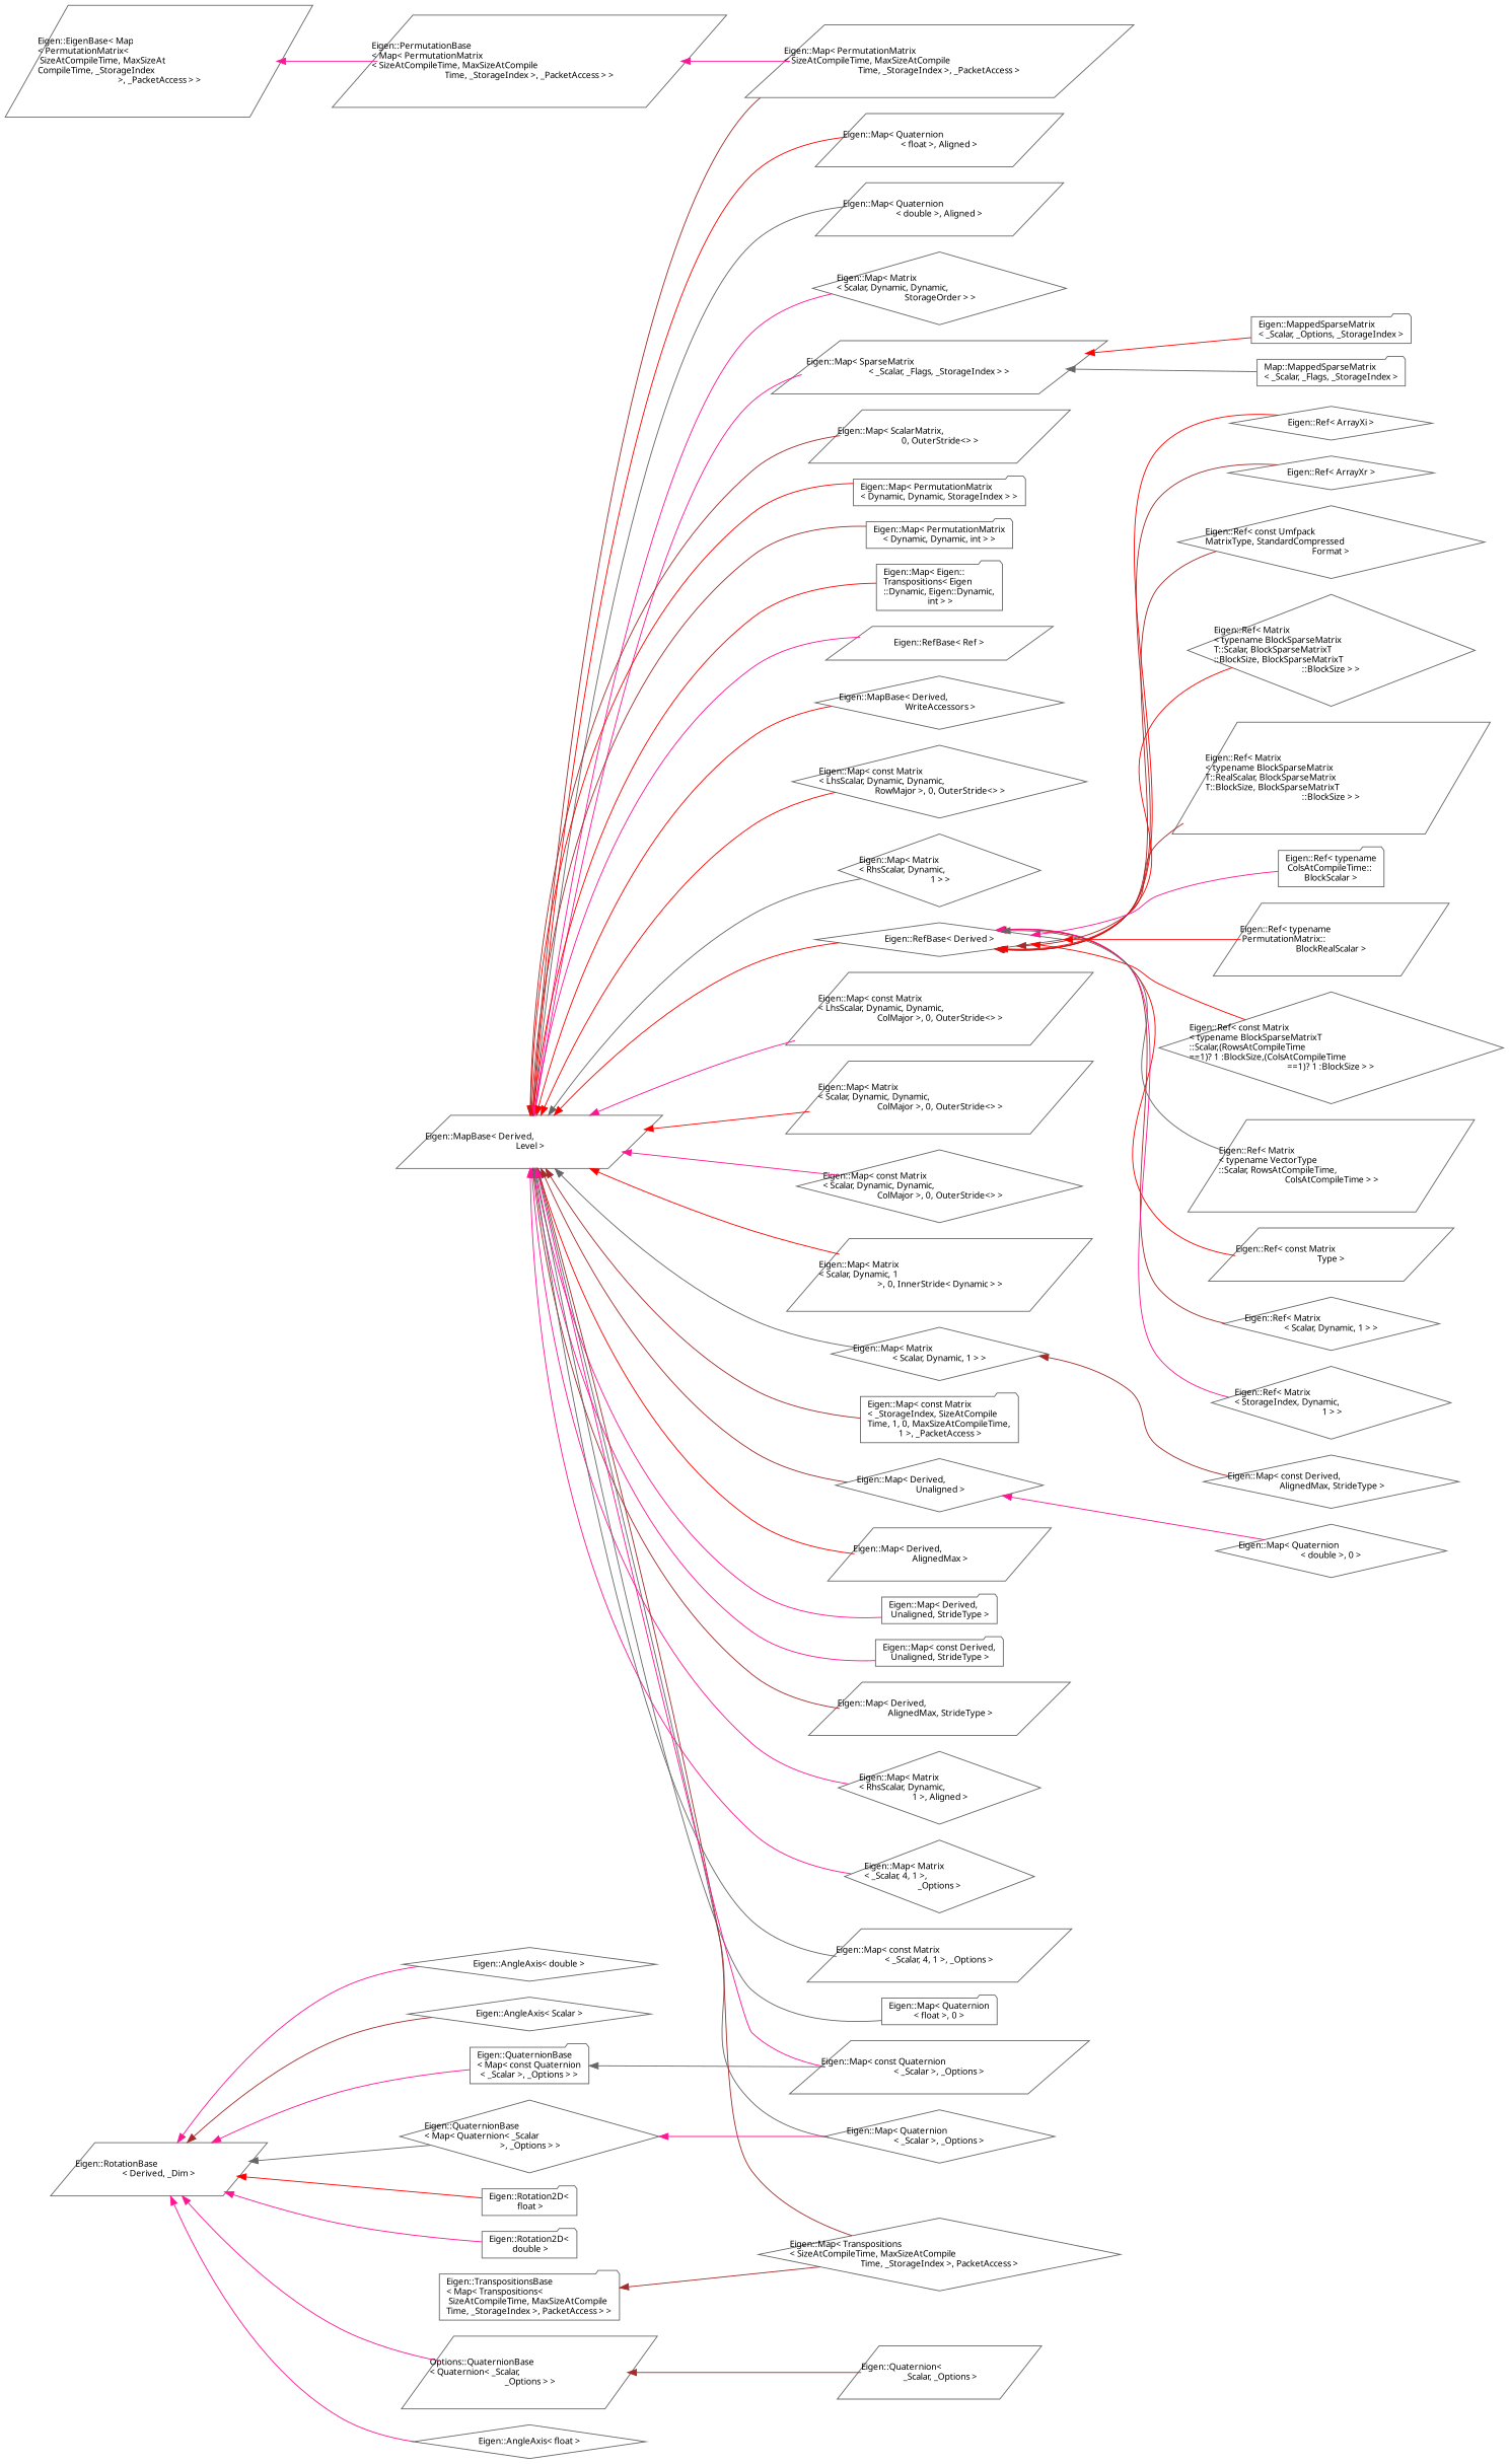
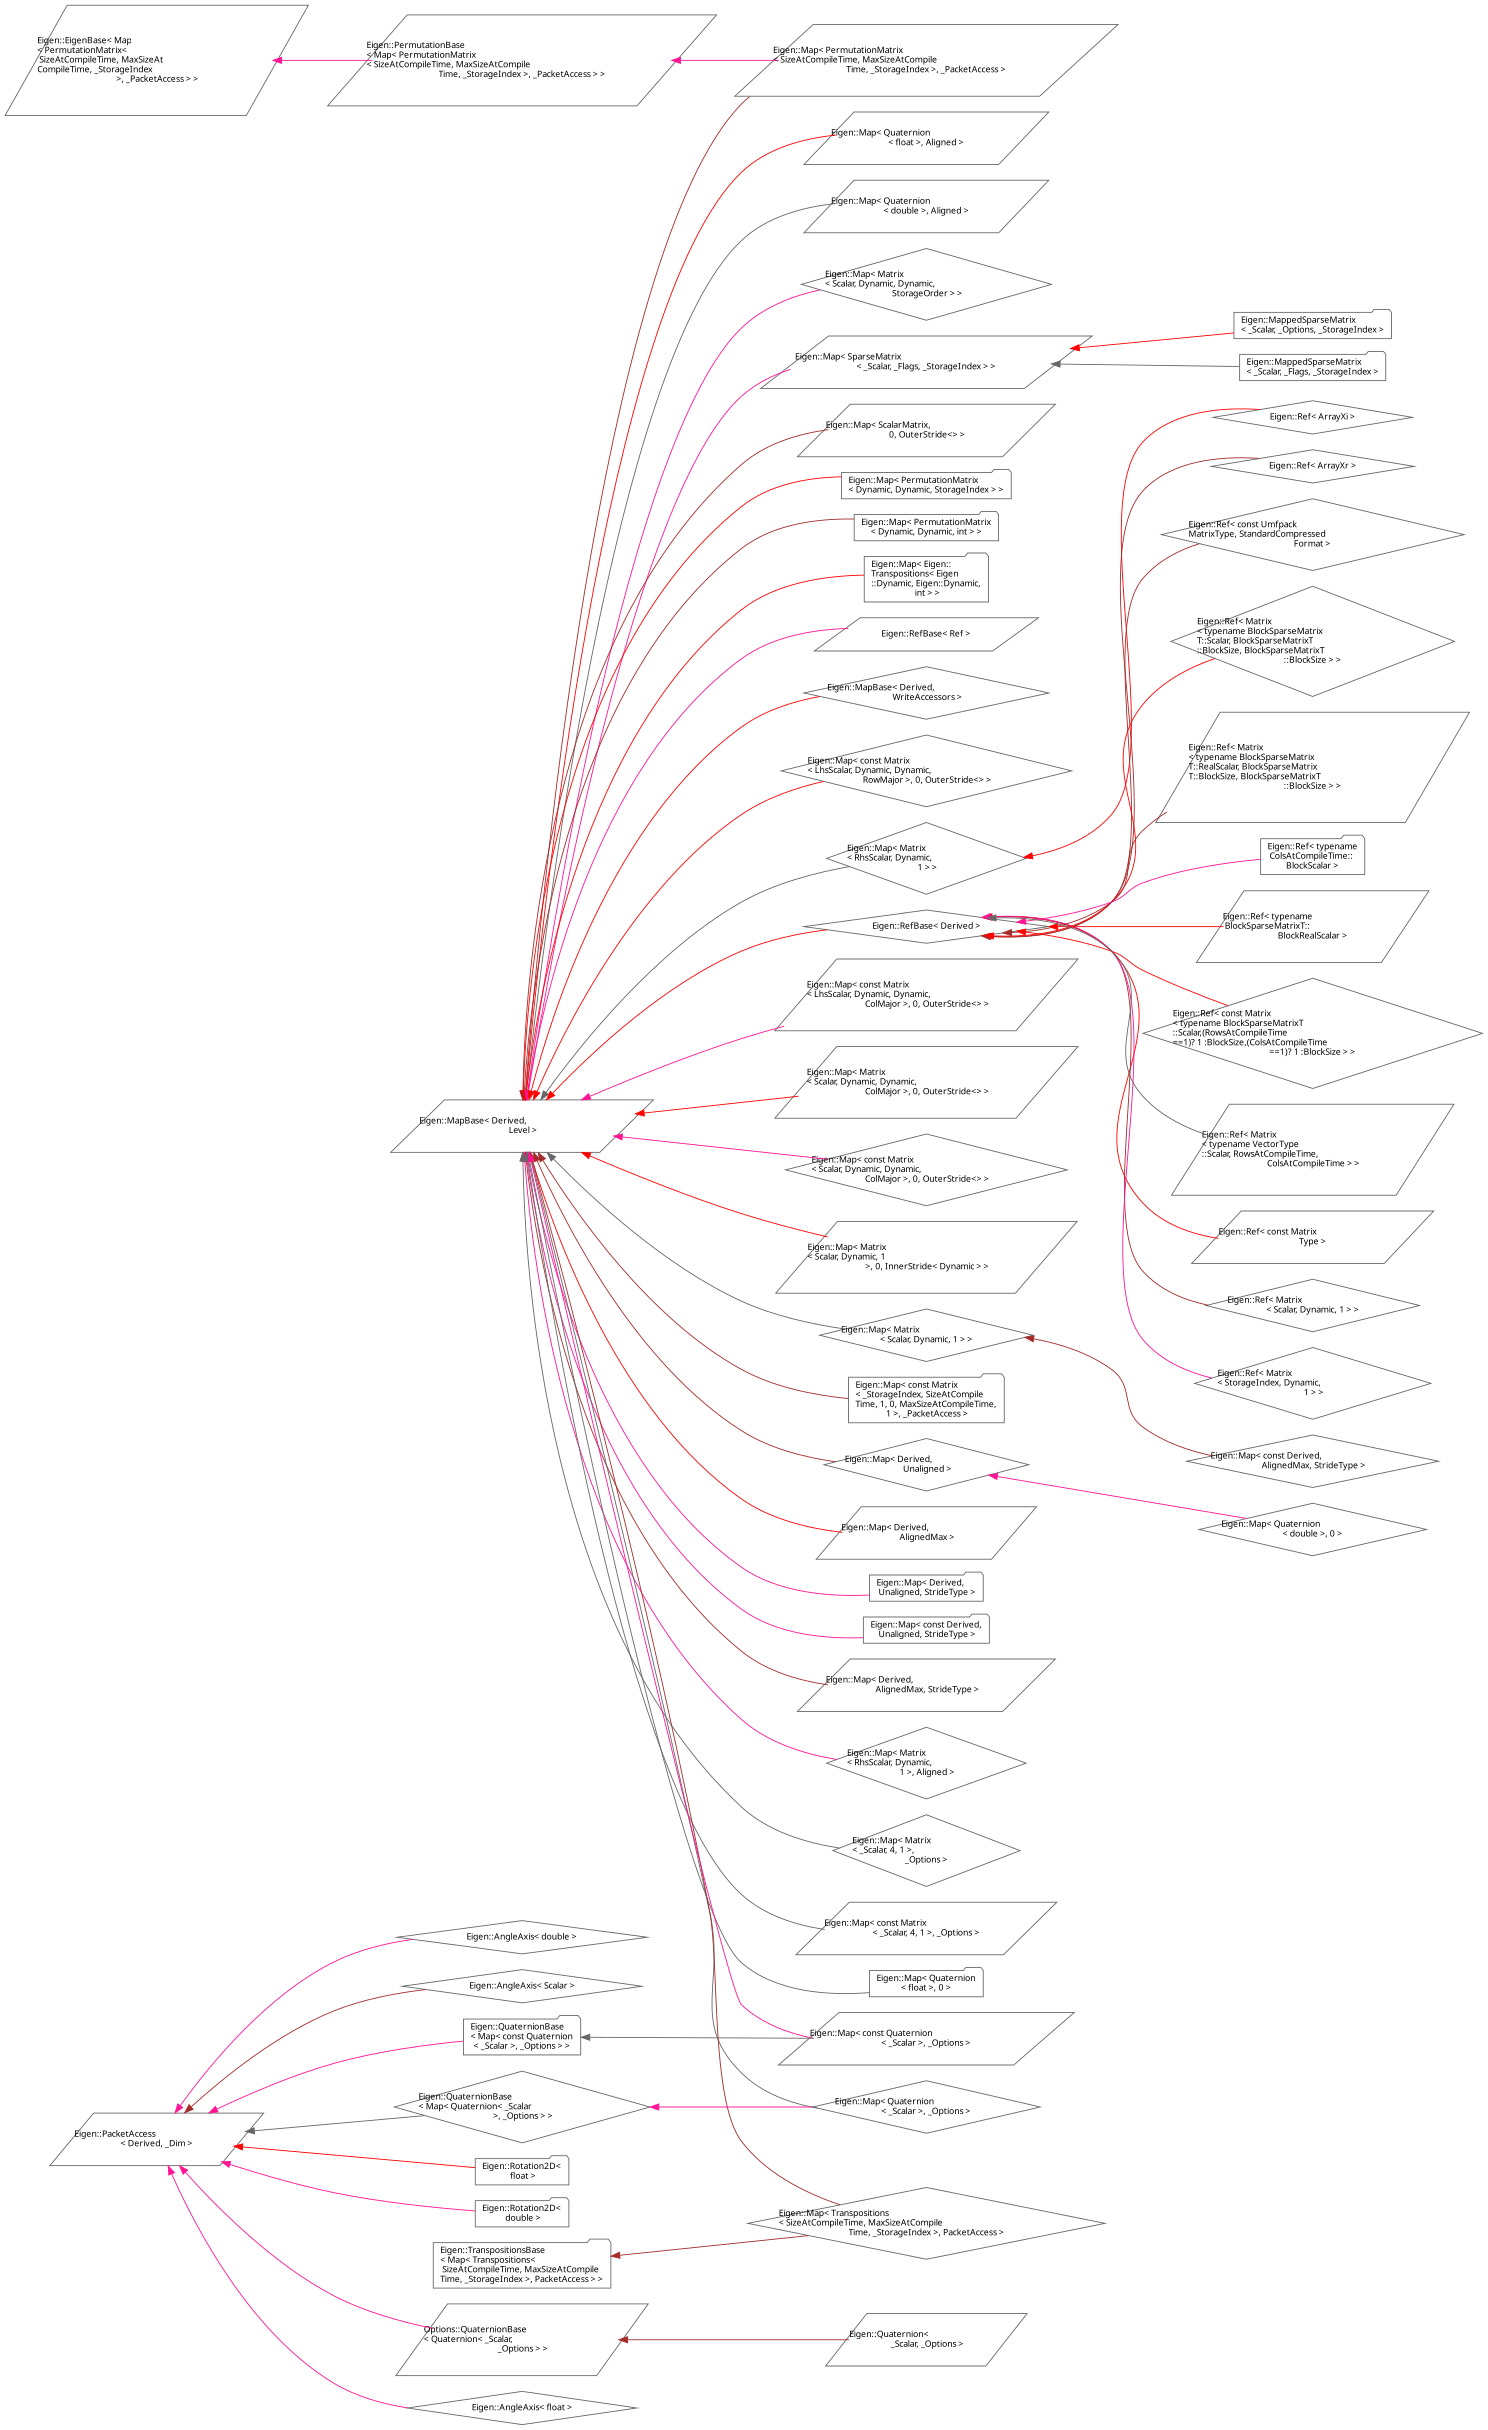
  digraph {
    fontname="Noto Sans"
    rankdir=LR
    node [color=grey40 fillcolor=white fontname="Noto Sans" fontsize=10 shape=diamond style=filled]
    edge [color=deeppink dir=back fontname="Noto Sans" fontsize=10 labelfontname=Helvetica labelfontsize=10 style=solid]
    n1 [height=0.2 label="Eigen::EigenBase\< Map\l\< PermutationMatrix\<\l SizeAtCompileTime, MaxSizeAt\lCompileTime, _StorageIndex\l \>, _PacketAccess \> \>" shape=parallelogram width=0.4]
    n2 [height=0.2 label="Eigen::PermutationBase\l\< Map\< PermutationMatrix\l\< SizeAtCompileTime, MaxSizeAtCompile\lTime, _StorageIndex \>, _PacketAccess \> \>" shape=parallelogram width=0.4]
    n3 [height=0.2 label="Eigen::Map\< PermutationMatrix\l\< SizeAtCompileTime, MaxSizeAtCompile\lTime, _StorageIndex \>, _PacketAccess \>" shape=parallelogram width=0.4]
    n4 [height=0.2 label="Eigen::MapBase\< Derived,\l Level \>" shape=parallelogram width=0.4]
    n5 [height=0.2 label="Eigen::Map\< const Matrix\l\< LhsScalar, Dynamic, Dynamic,\l RowMajor \>, 0, OuterStride\<\> \>" width=0.4]
    n6 [height=0.2 label="Eigen::Map\< Matrix\l\< RhsScalar, Dynamic,\l 1 \> \>" width=0.4]
    n7 [height=0.2 label="Eigen::Map\< const Matrix\l\< LhsScalar, Dynamic, Dynamic,\l ColMajor \>, 0, OuterStride\<\> \>" shape=parallelogram width=0.4]
    n8 [height=0.2 label="Eigen::Map\< Matrix\l\< Scalar, Dynamic, Dynamic,\l ColMajor \>, 0, OuterStride\<\> \>" shape=parallelogram width=0.4]
    n9 [height=0.2 label="Eigen::Map\< const Matrix\l\< Scalar, Dynamic, Dynamic,\l ColMajor \>, 0, OuterStride\<\> \>" width=0.4]
    n10 [height=0.2 label="Eigen::Map\< Matrix\l\< Scalar, Dynamic, 1\l \>, 0, InnerStride\< Dynamic \> \>" shape=parallelogram width=0.4]
    n11 [height=0.2 label="Eigen::Map\< Matrix\l\< Scalar, Dynamic, 1 \> \>" width=0.4]
    n12 [height=0.2 label="Eigen::Map\< const Matrix\l\< _StorageIndex, SizeAtCompile\lTime, 1, 0, MaxSizeAtCompileTime,\l 1 \>, _PacketAccess \>" shape=folder width=0.4]
    n13 [height=0.2 label="Eigen::Map\< Derived,\l Unaligned \>" width=0.4]
    n14 [height=0.2 label="Eigen::Map\< Derived,\l AlignedMax \>" shape=parallelogram width=0.4]
    n15 [height=0.2 label="Eigen::Map\< Derived,\l Unaligned, StrideType \>" shape=folder width=0.4]
    n16 [height=0.2 label="Eigen::Map\< const Derived,\l Unaligned, StrideType \>" shape=folder width=0.4]
    n17 [height=0.2 label="Eigen::Map\< Derived,\l AlignedMax, StrideType \>" shape=parallelogram width=0.4]
    n18 [height=0.2 label="Eigen::Map\< Matrix\l\< RhsScalar, Dynamic,\l 1 \>, Aligned \>" width=0.4]
    n19 [height=0.2 label="Eigen::Map\< Matrix\l\< _Scalar, 4, 1 \>, \l_Options \>" width=0.4]
    n20 [height=0.2 label="Eigen::Map\< const Matrix\l\< _Scalar, 4, 1 \>, _Options \>" shape=parallelogram width=0.4]
    n21 [height=0.2 label="Eigen::Map\< Quaternion\l\< float \>, 0 \>" shape=folder width=0.4]
    n22 [height=0.2 label="Eigen::Map\< Quaternion\l\< float \>, Aligned \>" shape=parallelogram width=0.4]
    n23 [height=0.2 label="Eigen::Map\< Quaternion\l\< double \>, Aligned \>" shape=parallelogram width=0.4]
    n24 [height=0.2 label="Eigen::Map\< Matrix\l\< Scalar, Dynamic, Dynamic,\l StorageOrder \> \>" width=0.4]
    n25 [height=0.2 label="Eigen::Map\< SparseMatrix\l\< _Scalar, _Flags, _StorageIndex \> \>" shape=parallelogram width=0.4]
    n26 [height=0.2 label="Eigen::Map\< ScalarMatrix,\l 0, OuterStride\<\> \>" shape=parallelogram width=0.4]
    n27 [height=0.2 label="Eigen::Map\< PermutationMatrix\l\< Dynamic, Dynamic, StorageIndex \> \>" shape=folder width=0.4]
    n28 [height=0.2 label="Eigen::Map\< PermutationMatrix\l\< Dynamic, Dynamic, int \> \>" shape=folder width=0.4]
    n29 [height=0.2 label="Eigen::Map\< Eigen::\lTranspositions\< Eigen\l::Dynamic, Eigen::Dynamic,\l int \> \>" shape=folder width=0.4]
    n30 [height=0.2 label="Eigen::Map\< Quaternion\l\< _Scalar \>, _Options \>" width=0.4]
    n31 [height=0.2 label="Eigen::Map\< Transpositions\l\< SizeAtCompileTime, MaxSizeAtCompile\lTime, _StorageIndex \>, PacketAccess \>" width=0.4]
    n32 [height=0.2 label="Eigen::Map\< const Quaternion\l\< _Scalar \>, _Options \>" shape=parallelogram width=0.4]
    n33 [height=0.2 label="Eigen::RefBase\< Ref \>" shape=parallelogram width=0.4]
    n34 [height=0.2 label="Eigen::MapBase\< Derived,\l WriteAccessors \>" width=0.4]
    n35 [height=0.2 label="Eigen::RefBase\< Derived \>" width=0.4]
    n36 [height=0.2 label="Eigen::Map\< const Derived,\l AlignedMax, StrideType \>" width=0.4]
    n37 [height=0.2 label="Eigen::Map\< Quaternion\l\< double \>, 0 \>" width=0.4]
    n38 [height=0.2 label="Eigen::MappedSparseMatrix\l\< _Scalar, _Options, _StorageIndex \>" shape=folder width=0.4]
-   n39 [height=0.2 label="Map::MappedSparseMatrix\l\< _Scalar, _Flags, _StorageIndex \>" shape=folder width=0.4]
+   n39 [height=0.2 label="Eigen::MappedSparseMatrix\l\< _Scalar, _Flags, _StorageIndex \>" shape=folder width=0.4]
    n40 [height=0.2 label="Eigen::Ref\< const Matrix\lType \>" shape=parallelogram width=0.4]
    n41 [height=0.2 label="Eigen::Ref\< Matrix\l\< Scalar, Dynamic, 1 \> \>" width=0.4]
    n42 [height=0.2 label="Eigen::Ref\< Matrix\l\< StorageIndex, Dynamic,\l 1 \> \>" width=0.4]
    n43 [height=0.2 label="Eigen::Ref\< ArrayXr \>" width=0.4]
    n44 [height=0.2 label="Eigen::Ref\< ArrayXi \>" width=0.4]
    n45 [height=0.2 label="Eigen::Ref\< const Umfpack\lMatrixType, StandardCompressed\lFormat \>" width=0.4]
    n46 [height=0.2 label="Eigen::Ref\< Matrix\l\< typename BlockSparseMatrix\lT::Scalar, BlockSparseMatrixT\l::BlockSize, BlockSparseMatrixT\l::BlockSize \> \>" width=0.4]
    n47 [height=0.2 label="Eigen::Ref\< Matrix\l\< typename BlockSparseMatrix\lT::RealScalar, BlockSparseMatrix\lT::BlockSize, BlockSparseMatrixT\l::BlockSize \> \>" shape=parallelogram width=0.4]
    n48 [height=0.2 label="Eigen::Ref\< typename\l ColsAtCompileTime::\lBlockScalar \>" shape=folder width=0.4]
-   n49 [height=0.2 label="Eigen::Ref\< typename\l PermutationMatrix::\lBlockRealScalar \>" shape=parallelogram width=0.4]
+   n49 [height=0.2 label="Eigen::Ref\< typename\l BlockSparseMatrixT::\lBlockRealScalar \>" shape=parallelogram width=0.4]
    n50 [height=0.2 label="Eigen::Ref\< const Matrix\l\< typename BlockSparseMatrixT\l::Scalar,(RowsAtCompileTime\l==1)? 1 :BlockSize,(ColsAtCompileTime\l==1)? 1 :BlockSize \> \>" width=0.4]
    n51 [height=0.2 label="Eigen::Ref\< Matrix\l\< typename VectorType\l::Scalar, RowsAtCompileTime,\l ColsAtCompileTime \> \>" shape=parallelogram width=0.4]
-   n52 [height=0.2 label="Eigen::RotationBase\l\< Derived, _Dim \>" shape=parallelogram width=0.4]
+   n52 [height=0.2 label="Eigen::PacketAccess\l\< Derived, _Dim \>" shape=parallelogram width=0.4]
    n53 [height=0.2 label="Eigen::AngleAxis\< float \>" width=0.4]
    n54 [height=0.2 label="Eigen::AngleAxis\< double \>" width=0.4]
    n55 [height=0.2 label="Eigen::AngleAxis\< Scalar \>" width=0.4]
    n56 [height=0.2 label="Options::QuaternionBase\l\< Quaternion\< _Scalar,\l _Options \> \>" shape=parallelogram width=0.4]
    n57 [height=0.2 label="Eigen::QuaternionBase\l\< Map\< const Quaternion\l\< _Scalar \>, _Options \> \>" shape=folder width=0.4]
    n58 [height=0.2 label="Eigen::QuaternionBase\l\< Map\< Quaternion\< _Scalar\l \>, _Options \> \>" width=0.4]
    n59 [height=0.2 label="Eigen::Rotation2D\<\l float \>" shape=folder width=0.4]
    n60 [height=0.2 label="Eigen::Rotation2D\<\l double \>" shape=folder width=0.4]
    n61 [height=0.2 label="Eigen::Quaternion\<\l _Scalar, _Options \>" shape=parallelogram width=0.4]
    n62 [height=0.2 label="Eigen::TranspositionsBase\l\< Map\< Transpositions\<\l SizeAtCompileTime, MaxSizeAtCompile\lTime, _StorageIndex \>, PacketAccess \> \>" shape=folder width=0.4]
    n1 -> n2
    n2 -> n3
    n4 -> n3 [color=brown]
    n4 -> n5 [color=red]
    n4 -> n6 [color=gray40]
    n4 -> n7
    n4 -> n8 [color=red]
    n4 -> n9
    n4 -> n10 [color=red]
    n4 -> n11 [color=gray40]
    n4 -> n12 [color=brown]
    n4 -> n13 [color=brown]
    n4 -> n14 [color=red]
    n4 -> n15
    n4 -> n16
    n4 -> n17 [color=brown]
    n4 -> n18
-   n4 -> n19
+   n4 -> n19 [color=gray40]
    n4 -> n20 [color=gray40]
    n4 -> n21 [color=gray40]
    n4 -> n22 [color=red]
    n4 -> n23 [color=gray40]
    n4 -> n24
    n4 -> n25
    n4 -> n26 [color=brown]
    n4 -> n27 [color=red]
    n4 -> n28 [color=brown]
    n4 -> n29 [color=red]
    n4 -> n30 [color=gray40]
    n4 -> n31 [color=brown]
    n4 -> n32
    n4 -> n33
    n4 -> n34 [color=red]
    n4 -> n35 [color=red]
    n11 -> n36 [color=brown]
    n13 -> n37
    n25 -> n38 [color=red]
    n25 -> n39 [color=gray40]
    n35 -> n40 [color=red]
    n35 -> n41 [color=brown]
    n35 -> n42
    n35 -> n43 [color=brown]
-   n35 -> n44 [color=red]
+   n6 -> n44 [color=red]
    n35 -> n45 [color=brown]
    n35 -> n46 [color=red]
    n35 -> n47 [color=brown]
    n35 -> n48
    n35 -> n49 [color=red]
    n35 -> n50 [color=red]
    n35 -> n51 [color=gray40]
    n52 -> n53
    n52 -> n54
    n52 -> n55 [color=brown]
    n52 -> n56
    n52 -> n57
    n52 -> n58 [color=gray40]
    n52 -> n59 [color=red]
    n52 -> n60
    n56 -> n61 [color=brown]
    n57 -> n32 [color=gray40]
    n58 -> n30
    n62 -> n31 [color=brown]
  }
